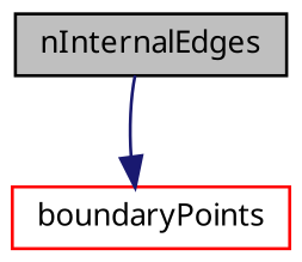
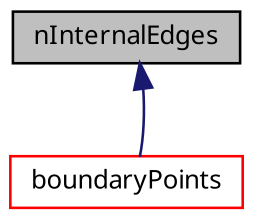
  digraph {
    rankdir=TB
    fontname="Noto Sans"
    node [fontname="Noto Sans" fontsize=10 shape=record]
    n1 [color=black fillcolor=grey75 fontcolor=black height=0.2 label=nInternalEdges style=filled width=0.4]
    n2 [color=red height=0.2 label=boundaryPoints width=0.4]
-   n1 -> n2 [color=midnightblue fontname="Noto Sans" fontsize=10 labelfontname=Helvetica labelfontsize=10 style=solid]
+   n2 -> n1 [color=midnightblue fontname="Noto Sans" fontsize=10 labelfontname=Helvetica labelfontsize=10 style=solid]
  }
